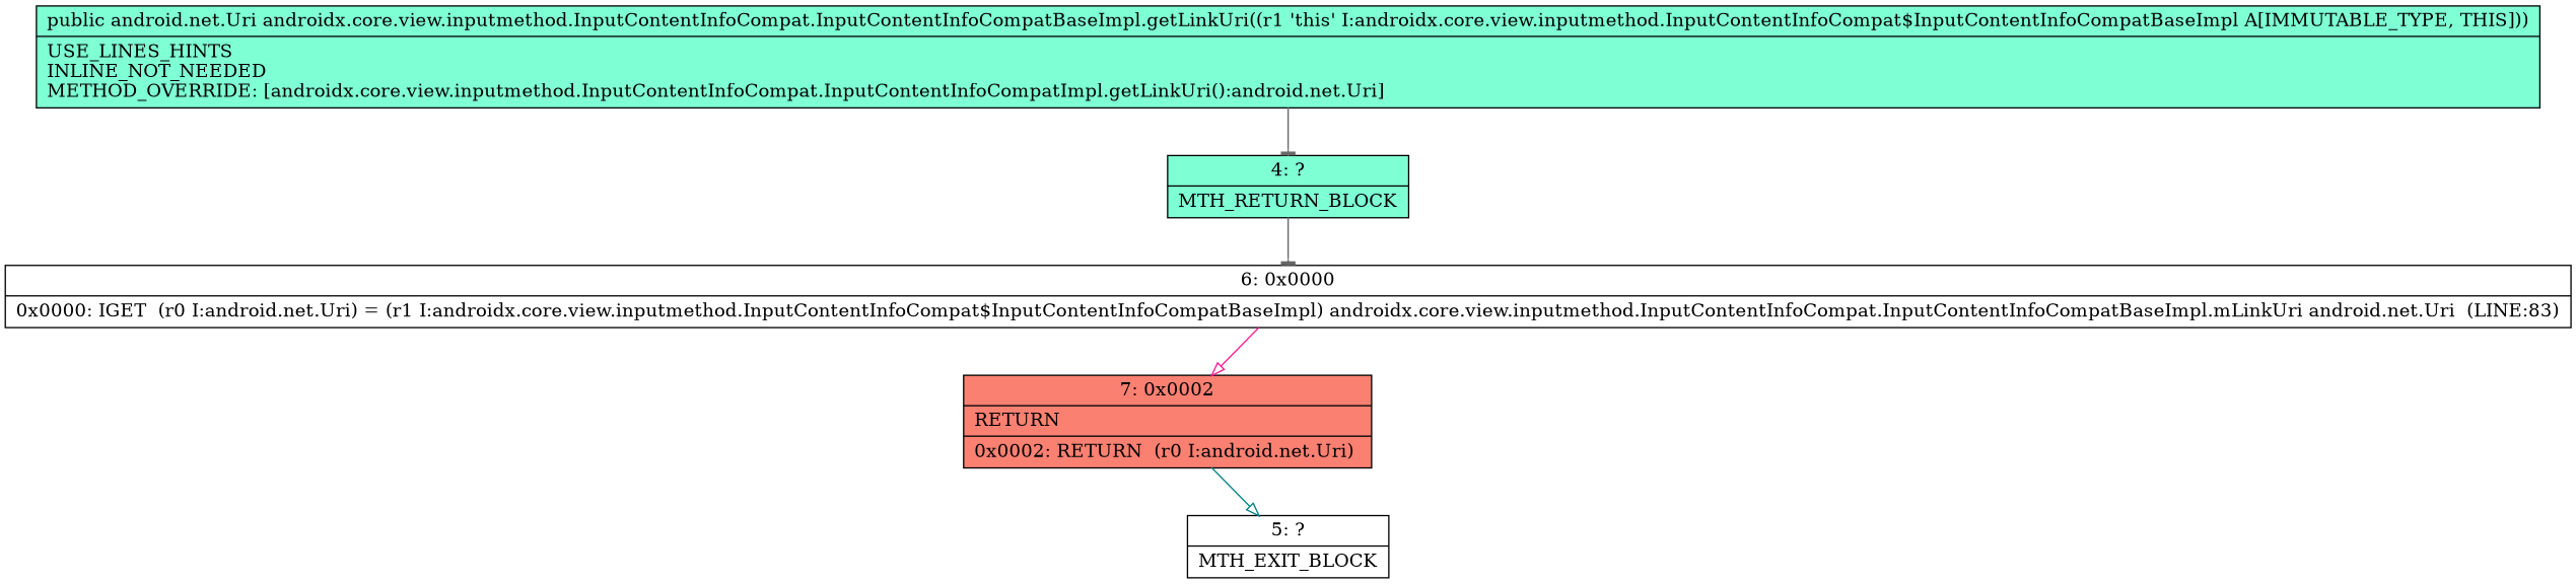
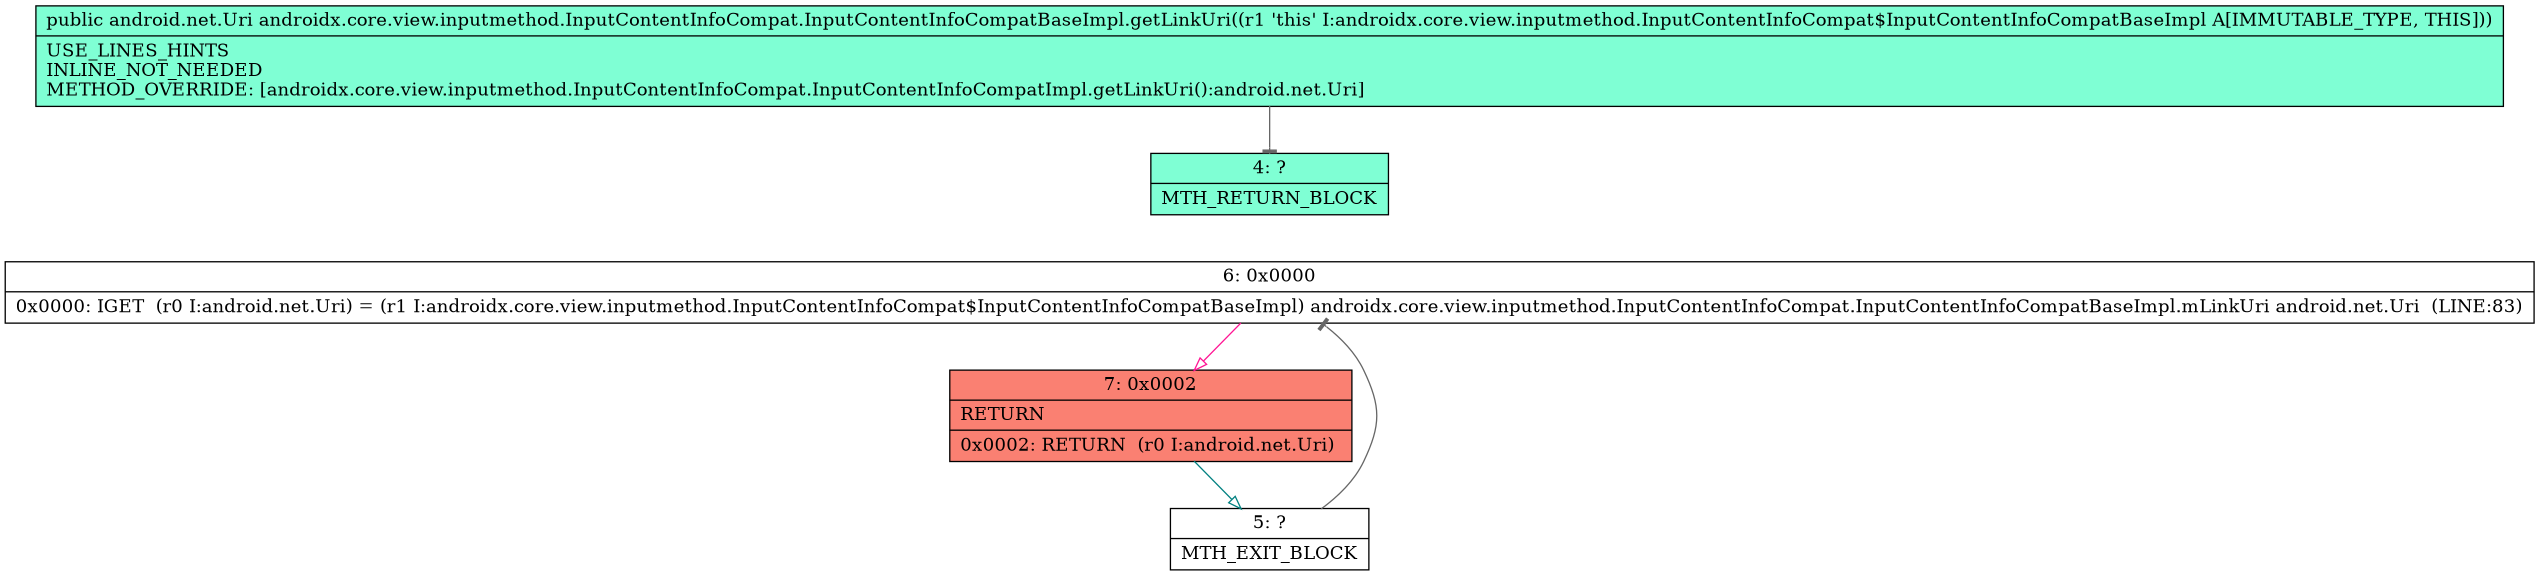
  digraph {
    node [fillcolor=aquamarine shape=record style=filled]
    edge [arrowhead=tee color=gray40]
    n1 [label="{4\:\ ?|MTH_RETURN_BLOCK\l}"]
    n2 [fillcolor=white label="{6\:\ 0x0000|0x0000: IGET  (r0 I:android.net.Uri) = (r1 I:androidx.core.view.inputmethod.InputContentInfoCompat$InputContentInfoCompatBaseImpl) androidx.core.view.inputmethod.InputContentInfoCompat.InputContentInfoCompatBaseImpl.mLinkUri android.net.Uri  (LINE:83)\l}"]
    n3 [fillcolor=salmon label="{7\:\ 0x0002|RETURN\l|0x0002: RETURN  (r0 I:android.net.Uri) \l}"]
    n4 [fillcolor=white label="{5\:\ ?|MTH_EXIT_BLOCK\l}"]
    n5 [label="{public android.net.Uri androidx.core.view.inputmethod.InputContentInfoCompat.InputContentInfoCompatBaseImpl.getLinkUri((r1 'this' I:androidx.core.view.inputmethod.InputContentInfoCompat$InputContentInfoCompatBaseImpl A[IMMUTABLE_TYPE, THIS]))  | USE_LINES_HINTS\lINLINE_NOT_NEEDED\lMETHOD_OVERRIDE: [androidx.core.view.inputmethod.InputContentInfoCompat.InputContentInfoCompatImpl.getLinkUri():android.net.Uri]\l}"]
-   n1 -> n2
+   n4 -> n2
    n2 -> n3 [arrowhead=onormal color=deeppink]
    n3 -> n4 [arrowhead=onormal color=teal]
    n5 -> n1
  }
